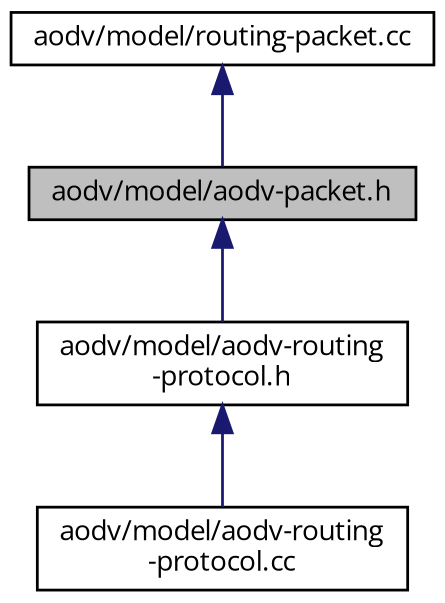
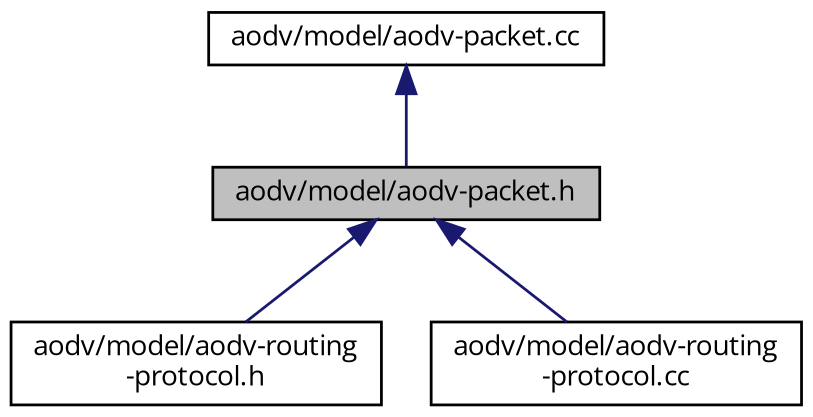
  digraph {
    fontname="Open Sans"
    node [color=black fillcolor=white fontname="Open Sans" fontsize=10 shape=record style=filled]
    edge [color=midnightblue dir=back fontname="Open Sans" fontsize=10 labelfontname=Helvetica labelfontsize=10 style=solid]
    n1 [fillcolor=grey75 fontcolor=black height=0.2 label="aodv/model/aodv-packet.h" width=0.4]
    n2 [height=0.2 label="aodv/model/aodv-routing\l-protocol.h" width=0.4]
-   n3 [height=0.2 label="aodv/model/routing-packet.cc" width=0.4]
+   n3 [height=0.2 label="aodv/model/aodv-packet.cc" width=0.4]
    n4 [height=0.2 label="aodv/model/aodv-routing\l-protocol.cc" width=0.4]
    n1 -> n2
-   n2 -> n4
+   n1 -> n4
    n3 -> n1
  }
